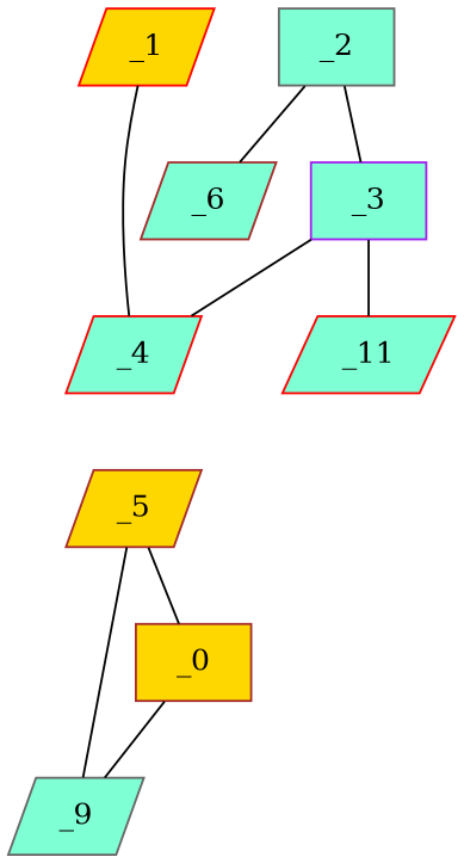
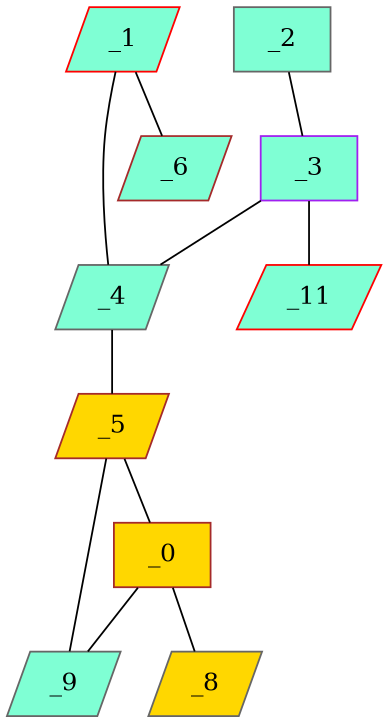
  graph {
    node [charge=0 chem=1 color=brown fillcolor=aquamarine shape=parallelogram style=filled symbol="C  " x=4.5981 y=-0.25]
    edge [valence=1]
    _6
-   _1 [color=red fillcolor=gold y=-1.25]
-   _4 [chem=4 color=red symbol="N  " x=2.866]
+   _1 [color=red y=-1.25]
+   _4 [chem=4 color=gray40 symbol="N  " x=2.866]
    _2 [color=gray40 shape=box x=3.7321 y=-1.75]
    _3 [color=purple shape=box x=2.866 y=-1.25]
    n6 [color=red label=_11 x=2 y=-1.75]
    _5 [fillcolor=gold x=3.7321 y=0.25]
    n8 [fillcolor=gold label=_0 shape=box x=3.7321 y=1.25]
    _9 [color=gray40 x=2.866 y=1.75]
-   _2 -- _6 [valence=2]
+   _8 [chem=2 color=gray40 fillcolor=gold symbol="O  " y=1.75]
+   _1 -- _6 [valence=2]
    _1 -- _4
+   _4 -- _5 [valence=2]
    _2 -- _3 [valence=2]
    _3 -- _4
    _3 -- n6
    _5 -- n8
    _5 -- _9
    n8 -- _9
+   n8 -- _8
  }
